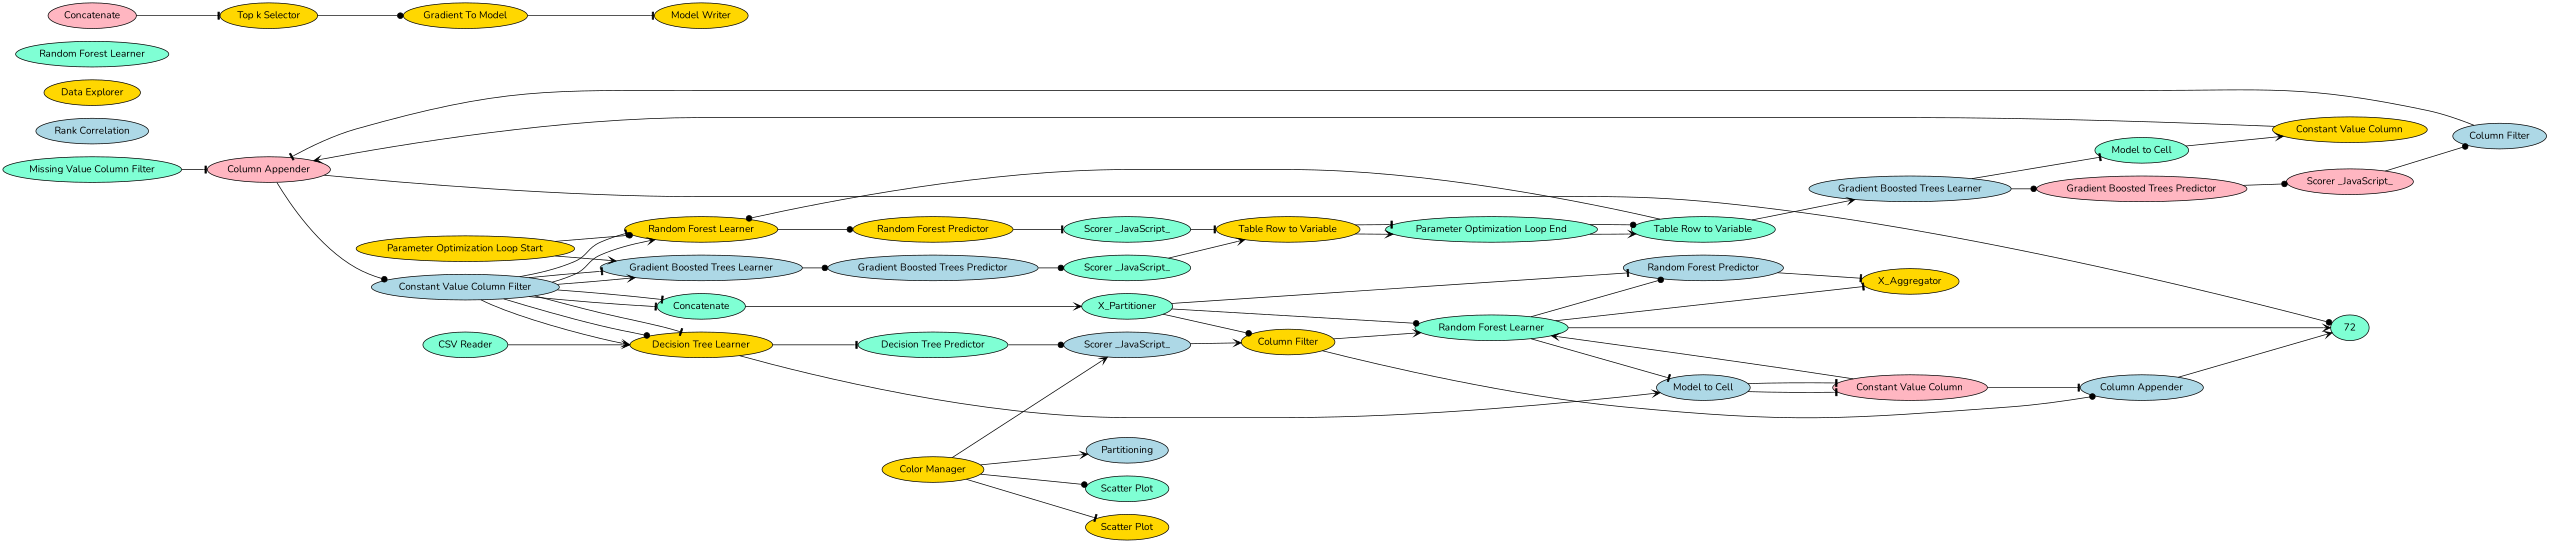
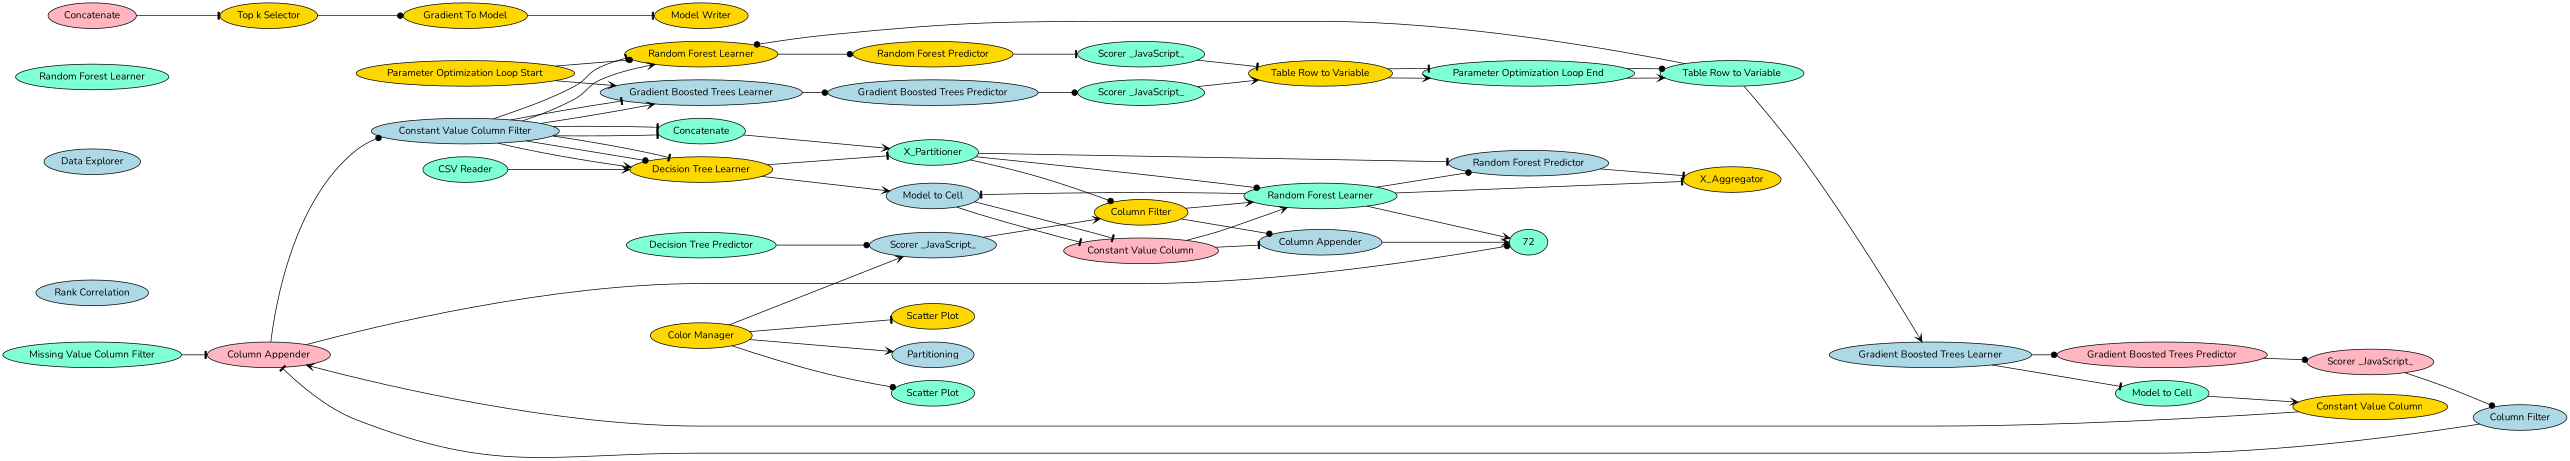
  digraph {
    fontname=Nunito
    rankdir=LR
    node [fillcolor=aquamarine fontname=Nunito style=filled]
    edge [arrowhead=tee fontname=Nunito]
    n1 [label="CSV Reader"]
    n2 [fillcolor=gold label="Decision Tree Learner"]
    n3 [label="Decision Tree Predictor"]
    n4 [fillcolor=lightblue label="Model to Cell"]
    n5 [fillcolor=lightpink label="Column Appender"]
    n6 [fillcolor=lightblue label="Constant Value Column Filter"]
    72
    n8 [fillcolor=gold label="Random Forest Learner"]
    n9 [label=Concatenate]
    n10 [fillcolor=lightblue label="Gradient Boosted Trees Learner"]
    n11 [fillcolor=gold label="Random Forest Predictor"]
    n12 [label=X_Partitioner]
    n13 [fillcolor=lightblue label="Gradient Boosted Trees Predictor"]
    n14 [label="Missing Value Column Filter"]
    n15 [fillcolor=lightblue label="Rank Correlation"]
-   n16 [fillcolor=gold label="Data Explorer"]
+   n16 [fillcolor=lightblue label="Data Explorer"]
    n17 [fillcolor=lightblue label=Partitioning]
    n18 [fillcolor=gold label="Color Manager"]
    n19 [label="Scatter Plot"]
    n20 [fillcolor=gold label="Scatter Plot"]
    n21 [fillcolor=lightblue label="Scorer _JavaScript_"]
    n22 [fillcolor=gold label="Column Filter"]
    n23 [fillcolor=lightblue label="Column Appender"]
    n24 [label="Random Forest Learner"]
    n25 [fillcolor=lightpink label="Constant Value Column"]
    n26 [fillcolor=gold label=X_Aggregator]
    n27 [fillcolor=lightblue label="Random Forest Predictor"]
    n28 [fillcolor=gold label="Table Row to Variable"]
    n29 [label="Parameter Optimization Loop End"]
    n30 [label="Table Row to Variable"]
    n31 [fillcolor=gold label="Parameter Optimization Loop Start"]
    n32 [fillcolor=lightblue label="Gradient Boosted Trees Learner"]
    n33 [fillcolor=lightpink label="Gradient Boosted Trees Predictor"]
    n34 [label="Model to Cell"]
    n35 [label="Scorer _JavaScript_"]
    n36 [label="Random Forest Learner"]
    n37 [label="Scorer _JavaScript_"]
    n38 [fillcolor=lightpink label="Scorer _JavaScript_"]
    n39 [fillcolor=lightblue label="Column Filter"]
    n40 [fillcolor=gold label="Constant Value Column"]
    n41 [fillcolor=lightpink label=Concatenate]
    n42 [fillcolor=gold label="Top k Selector"]
    n43 [fillcolor=gold label="Gradient To Model"]
    n44 [fillcolor=gold label="Model Writer"]
    n1 -> n2 [arrowhead=vee]
-   n2 -> n3
+   n2 -> n12
    n2 -> n4 [arrowhead=vee]
    n3 -> n21 [arrowhead=dot]
    n4 -> n25
    n4 -> n25
    n5 -> n6 [arrowhead=dot]
    n5 -> 72 [arrowhead=dot]
    n6 -> n2 [arrowhead=vee]
    n6 -> n2 [arrowhead=dot]
    n6 -> n2
    n6 -> n8 [arrowhead=vee]
    n6 -> n8
    n6 -> n9
    n6 -> n9
    n6 -> n10 [arrowhead=vee]
    n6 -> n10
    n8 -> n11 [arrowhead=dot]
    n9 -> n12 [arrowhead=vee]
    n10 -> n13 [arrowhead=dot]
    n11 -> n35
    n12 -> n22 [arrowhead=dot]
    n12 -> n24 [arrowhead=dot]
    n12 -> n27
    n13 -> n37 [arrowhead=dot]
    n14 -> n5
    n18 -> n17 [arrowhead=vee]
    n18 -> n19 [arrowhead=dot]
    n18 -> n20
    n18 -> n21 [arrowhead=vee]
    n21 -> n22 [arrowhead=vee]
    n22 -> n23 [arrowhead=dot]
    n22 -> n24 [arrowhead=vee]
    n23 -> 72 [arrowhead=vee]
    n24 -> n4
    n24 -> 72 [arrowhead=vee]
    n24 -> n26
    n24 -> n27 [arrowhead=dot]
    n25 -> n23
    n25 -> n24 [arrowhead=vee]
    n27 -> n26
    n28 -> n29 [arrowhead=vee]
    n28 -> n29
    n29 -> n30 [arrowhead=vee]
    n29 -> n30 [arrowhead=dot]
    n30 -> n8 [arrowhead=dot]
    n30 -> n32 [arrowhead=vee]
    n31 -> n8 [arrowhead=dot]
    n31 -> n10 [arrowhead=vee]
    n32 -> n33 [arrowhead=dot]
    n32 -> n34
    n33 -> n38 [arrowhead=dot]
    n34 -> n40 [arrowhead=vee]
    n35 -> n28
    n37 -> n28 [arrowhead=vee]
    n38 -> n39 [arrowhead=dot]
    n39 -> n5
    n40 -> n5 [arrowhead=vee]
    n41 -> n42
    n42 -> n43 [arrowhead=dot]
    n43 -> n44
  }
